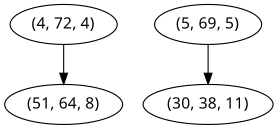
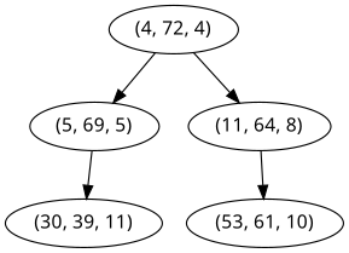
  digraph {
    fontname="Noto Sans"
    node [fontname="Noto Sans"]
    edge [fontname="Noto Sans"]
    "(4, 72, 4)"
    "(5, 69, 5)"
-   "(51, 64, 8)"
-   "(30, 39, 11)" [label="(30, 38, 11)"]
+   "(51, 64, 8)" [label="(11, 64, 8)"]
+   "(30, 39, 11)"
+   "(53, 61, 10)"
+   "(4, 72, 4)" -> "(5, 69, 5)"
    "(4, 72, 4)" -> "(51, 64, 8)"
    "(5, 69, 5)" -> "(30, 39, 11)"
+   "(51, 64, 8)" -> "(53, 61, 10)"
  }
